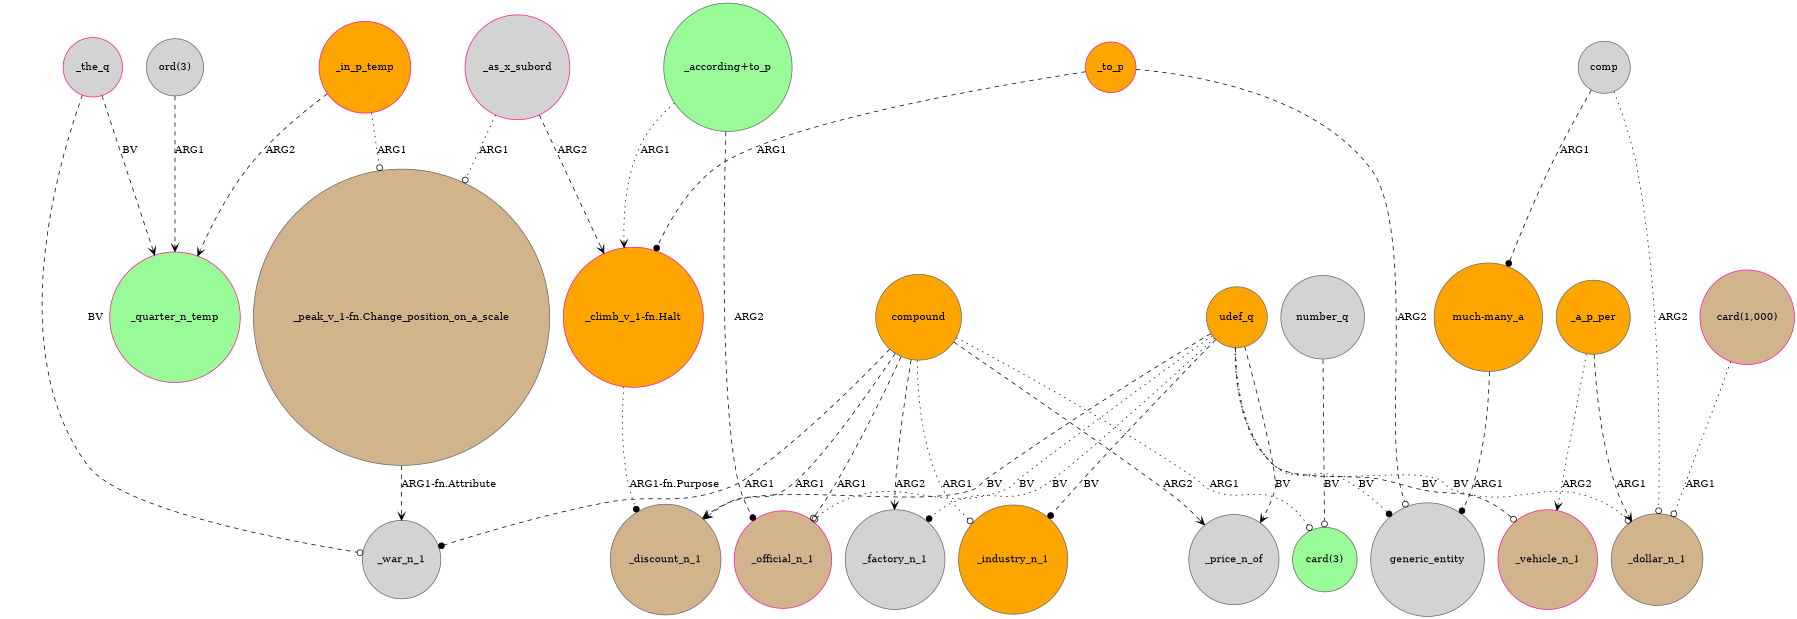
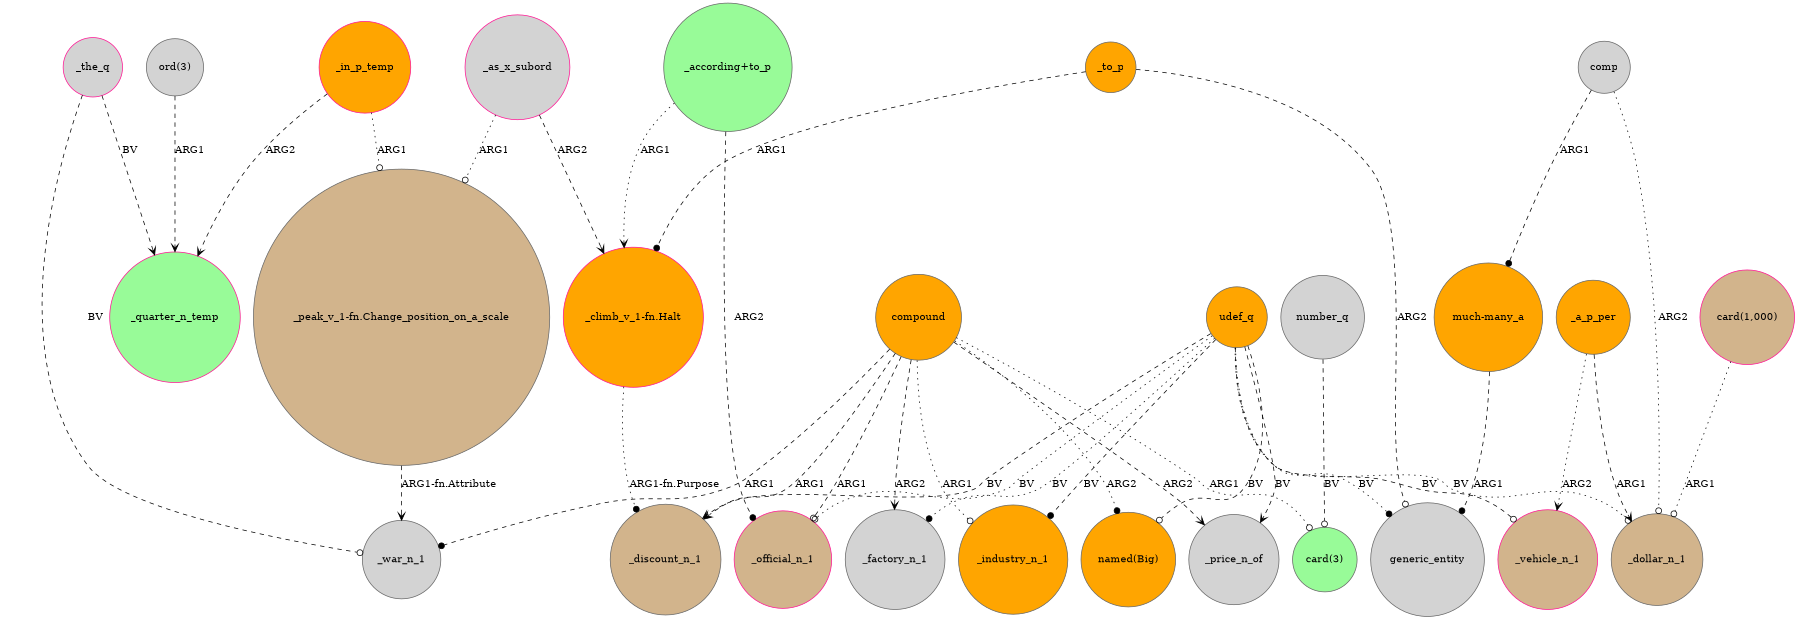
  digraph {
    node [color=gray40 fillcolor=orange shape=circle style=filled]
    edge [arrowhead=odot style=dashed]
    _in_p_temp [color=deeppink]
    _quarter_n_temp [color=deeppink fillcolor=palegreen]
    "_peak_v_1-fn.Change_position_on_a_scale" [fillcolor=tan]
    _war_n_1 [fillcolor=lightgrey]
-   _to_p [color=deeppink]
+   _to_p
    generic_entity [fillcolor=lightgrey]
    "_climb_v_1-fn.Halt" [color=deeppink]
    _discount_n_1 [fillcolor=tan]
    _the_q [color=deeppink fillcolor=lightgrey]
    "ord(3)" [fillcolor=lightgrey]
    compound
    _industry_n_1
    "card(3)" [fillcolor=palegreen]
    _price_n_of [fillcolor=lightgrey]
+   "named(Big)"
    _factory_n_1 [fillcolor=lightgrey]
    _official_n_1 [color=deeppink fillcolor=tan]
    comp [fillcolor=lightgrey]
    _dollar_n_1 [fillcolor=tan]
    "much-many_a"
    udef_q
    _vehicle_n_1 [color=deeppink fillcolor=tan]
    _as_x_subord [color=deeppink fillcolor=lightgrey]
    "_according+to_p" [fillcolor=palegreen]
    "card(1,000)" [color=deeppink fillcolor=tan]
    _a_p_per
    number_q [fillcolor=lightgrey]
    _in_p_temp -> _quarter_n_temp [arrowhead=vee label=ARG2]
    _in_p_temp -> "_peak_v_1-fn.Change_position_on_a_scale" [label=ARG1 style=dotted]
    "_peak_v_1-fn.Change_position_on_a_scale" -> _war_n_1 [arrowhead=vee label="ARG1-fn.Attribute"]
    _to_p -> generic_entity [label=ARG2]
    _to_p -> "_climb_v_1-fn.Halt" [arrowhead=dot label=ARG1]
    "_climb_v_1-fn.Halt" -> _discount_n_1 [arrowhead=dot label="ARG1-fn.Purpose" style=dotted]
    _the_q -> _quarter_n_temp [arrowhead=vee label=BV]
    _the_q -> _war_n_1 [label=BV]
    "ord(3)" -> _quarter_n_temp [arrowhead=vee label=ARG1]
    compound -> _war_n_1 [arrowhead=dot label=ARG1]
    compound -> _discount_n_1 [arrowhead=vee label=ARG1]
    compound -> _industry_n_1 [label=ARG1 style=dotted]
    compound -> "card(3)" [label=ARG1 style=dotted]
    compound -> _price_n_of [arrowhead=vee label=ARG2]
+   compound -> "named(Big)" [arrowhead=dot label=ARG2 style=dotted]
    compound -> _factory_n_1 [arrowhead=vee label=ARG2]
    compound -> _official_n_1 [label=ARG1]
    comp -> _dollar_n_1 [label=ARG2 style=dotted]
    comp -> "much-many_a" [arrowhead=dot label=ARG1]
    "much-many_a" -> generic_entity [arrowhead=dot label=ARG1]
    udef_q -> generic_entity [arrowhead=dot label=BV style=dotted]
    udef_q -> _discount_n_1 [arrowhead=vee label=BV]
    udef_q -> _industry_n_1 [arrowhead=dot label=BV]
    udef_q -> _price_n_of [arrowhead=vee label=BV]
+   udef_q -> "named(Big)" [label=BV]
    udef_q -> _factory_n_1 [arrowhead=dot label=BV style=dotted]
    udef_q -> _official_n_1 [label=BV style=dotted]
    udef_q -> _dollar_n_1 [label=BV style=dotted]
    udef_q -> _vehicle_n_1 [label=BV]
    _as_x_subord -> "_peak_v_1-fn.Change_position_on_a_scale" [label=ARG1 style=dotted]
    _as_x_subord -> "_climb_v_1-fn.Halt" [arrowhead=vee label=ARG2]
    "_according+to_p" -> "_climb_v_1-fn.Halt" [arrowhead=vee label=ARG1 style=dotted]
    "_according+to_p" -> _official_n_1 [arrowhead=dot label=ARG2]
    "card(1,000)" -> _dollar_n_1 [label=ARG1 style=dotted]
    _a_p_per -> _dollar_n_1 [arrowhead=vee label=ARG1]
    _a_p_per -> _vehicle_n_1 [arrowhead=vee label=ARG2 style=dotted]
    number_q -> "card(3)" [label=BV]
  }
